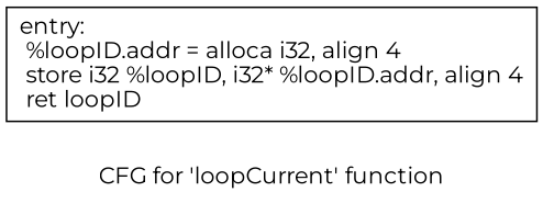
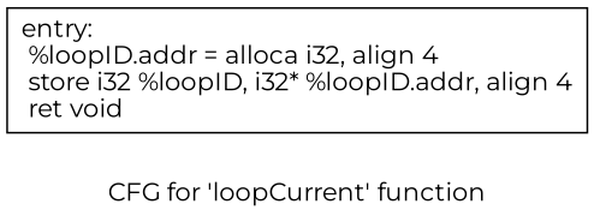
  digraph {
    label="CFG for 'loopCurrent' function"
    fontname=Montserrat
-   n1 [label="{entry:\l  %loopID.addr = alloca i32, align 4\l  store i32 %loopID, i32* %loopID.addr, align 4\l  ret loopID\l}" shape=record fontname=Montserrat]
+   n1 [label="{entry:\l  %loopID.addr = alloca i32, align 4\l  store i32 %loopID, i32* %loopID.addr, align 4\l  ret void\l}" shape=record fontname=Montserrat]
  }
